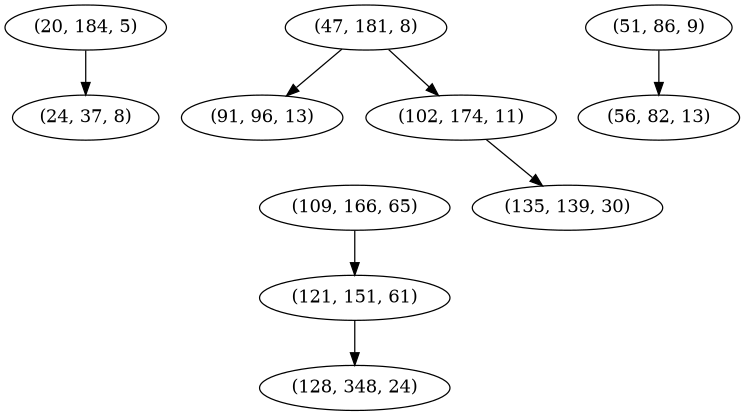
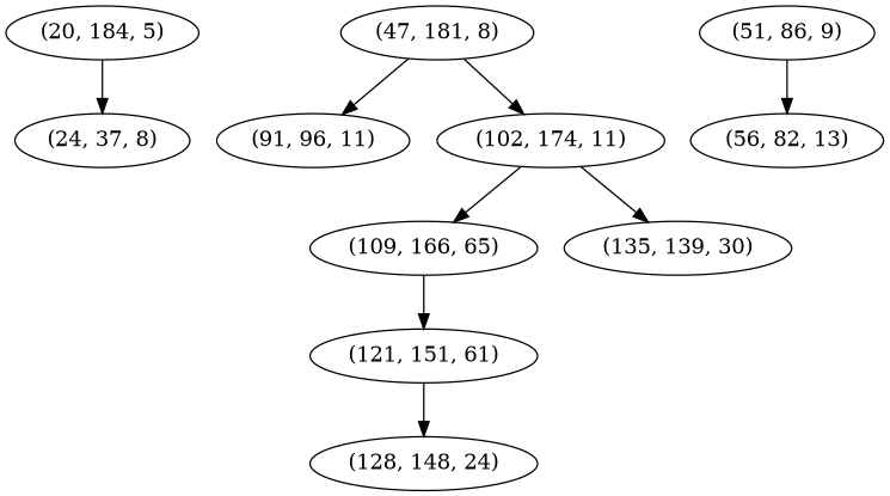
  digraph {
    "(20, 184, 5)"
    "(24, 37, 8)"
    "(47, 181, 8)"
-   "(91, 96, 11)" [label="(91, 96, 13)"]
+   "(91, 96, 11)"
    "(102, 174, 11)"
    "(51, 86, 9)"
    "(56, 82, 13)"
    n8 [label="(109, 166, 65)"]
    "(135, 139, 30)"
    n10 [label="(121, 151, 61)"]
-   "(128, 148, 24)" [label="(128, 348, 24)"]
+   "(128, 148, 24)"
    "(20, 184, 5)" -> "(24, 37, 8)"
    "(47, 181, 8)" -> "(91, 96, 11)"
    "(47, 181, 8)" -> "(102, 174, 11)"
+   "(102, 174, 11)" -> n8
    "(102, 174, 11)" -> "(135, 139, 30)"
    "(51, 86, 9)" -> "(56, 82, 13)"
    n8 -> n10
    n10 -> "(128, 148, 24)"
  }
